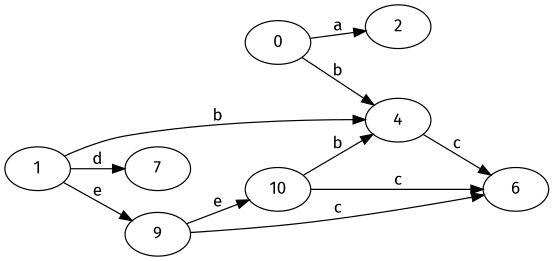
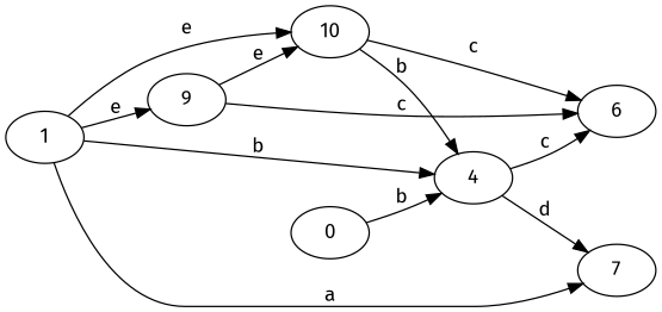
  strict digraph {
    fontname="Fira Sans"
    rankdir=LR
    node [fontname="Fira Sans"]
    edge [fontname="Fira Sans"]
    0
-   2
    4
    6
    n5 [label=7]
    9
    10
    1
-   0 -> 2 [label=a]
    0 -> 4 [label=b]
    4 -> 6 [label=c]
+   4 -> n5 [label=d]
    9 -> 6 [label=c]
    9 -> 10 [label=e]
    10 -> 4 [label=b]
    10 -> 6 [label=c]
    1 -> 4 [label=b]
-   1 -> n5 [label=d]
+   1 -> n5 [label=a]
    1 -> 9 [label=e]
+   1 -> 10 [label=e]
  }
